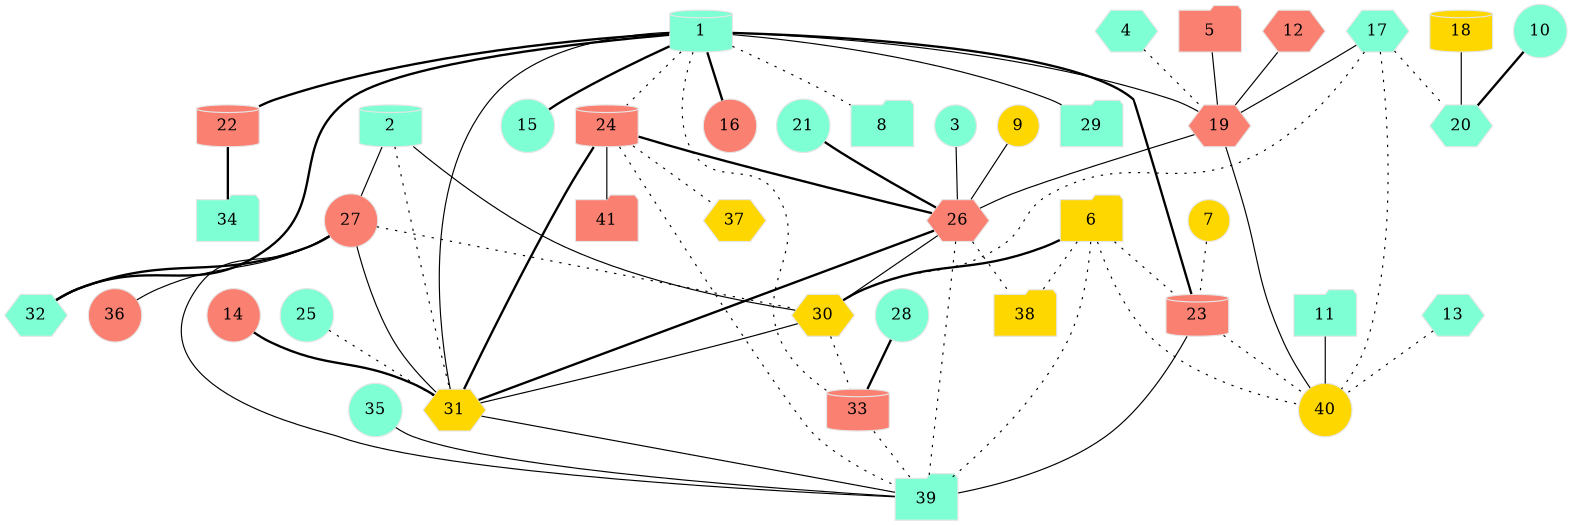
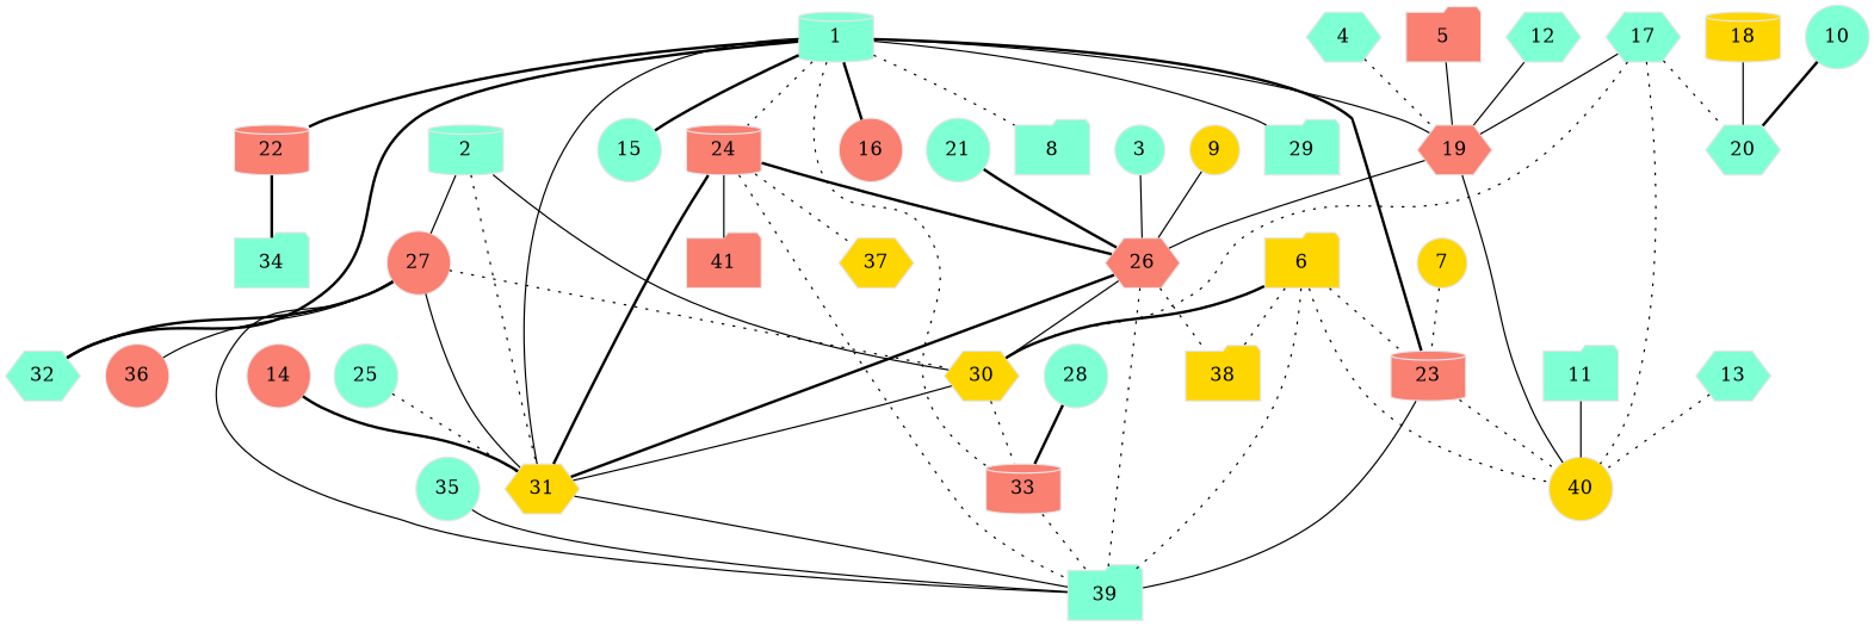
  graph {
    node [color=gray90 fillcolor=aquamarine shape=circle style=filled]
    edge [style=dotted weight=1.0]
    1 [shape=cylinder]
    8 [shape=folder]
    15
    16 [fillcolor=salmon]
    19 [fillcolor=salmon shape=hexagon]
    22 [fillcolor=salmon shape=cylinder]
    23 [fillcolor=salmon shape=cylinder]
    24 [fillcolor=salmon shape=cylinder]
    29 [shape=folder]
    31 [fillcolor=gold shape=hexagon]
    32 [shape=hexagon]
    33 [fillcolor=salmon shape=cylinder]
    26 [fillcolor=salmon shape=hexagon]
    40 [fillcolor=gold]
    34 [shape=folder]
    39 [shape=folder]
    37 [fillcolor=gold shape=hexagon]
    41 [fillcolor=salmon shape=folder]
    2 [shape=cylinder]
    27 [fillcolor=salmon]
    30 [fillcolor=gold shape=hexagon]
    36 [fillcolor=salmon]
    3
    38 [fillcolor=gold shape=folder]
    4 [shape=hexagon]
    5 [fillcolor=salmon shape=folder]
    6 [fillcolor=gold shape=folder]
    7 [fillcolor=gold]
    9 [fillcolor=gold]
    20 [shape=hexagon]
    10
    11 [shape=folder]
-   12 [fillcolor=salmon shape=hexagon]
+   12 [shape=hexagon]
    13 [shape=hexagon]
    14 [fillcolor=salmon]
    17 [shape=hexagon]
    18 [fillcolor=gold shape=cylinder]
    21
    25
    28
    35
    1 -- 8
    1 -- 15 [style=bold]
    1 -- 16 [style=bold]
    1 -- 19 [style=solid]
    1 -- 22 [style=bold]
    1 -- 23 [style=bold]
    1 -- 24
    1 -- 29 [style=solid weight=3.0]
    1 -- 31 [style=solid weight=2.0]
    1 -- 32 [style=bold]
    1 -- 33
    19 -- 26 [style=solid]
    19 -- 40 [style=solid]
    22 -- 34 [style=bold]
    23 -- 40
    23 -- 39 [style=solid weight=2.0]
    24 -- 31 [style=bold]
    24 -- 26 [style=bold]
    24 -- 39
    24 -- 37
    24 -- 41 [style=solid]
    31 -- 39 [style=solid]
    33 -- 39
    26 -- 31 [style=bold]
    26 -- 39 [weight=2.0]
    26 -- 30 [style=solid]
    26 -- 38
    2 -- 31
    2 -- 27 [style=solid]
    2 -- 30 [style=solid]
    27 -- 31 [style=solid]
    27 -- 32 [style=bold]
    27 -- 39 [style=solid]
    27 -- 30
    27 -- 36 [style=solid]
    30 -- 31 [style=solid]
    30 -- 33
    3 -- 26 [style=solid]
    4 -- 19
    5 -- 19 [style=solid]
    6 -- 23 [weight=2.0]
    6 -- 40
    6 -- 39
    6 -- 30 [style=bold]
    6 -- 38
    7 -- 23
    9 -- 26 [style=solid]
    10 -- 20 [style=bold]
    11 -- 40 [style=solid]
    12 -- 19 [style=solid]
    13 -- 40
    14 -- 31 [style=bold]
    17 -- 19 [style=solid weight=2.0]
    17 -- 40 [weight=2.0]
    17 -- 30
    17 -- 20
    18 -- 20 [style=solid]
    21 -- 26 [style=bold]
    25 -- 31
    28 -- 33 [style=bold]
    35 -- 39 [style=solid]
  }
